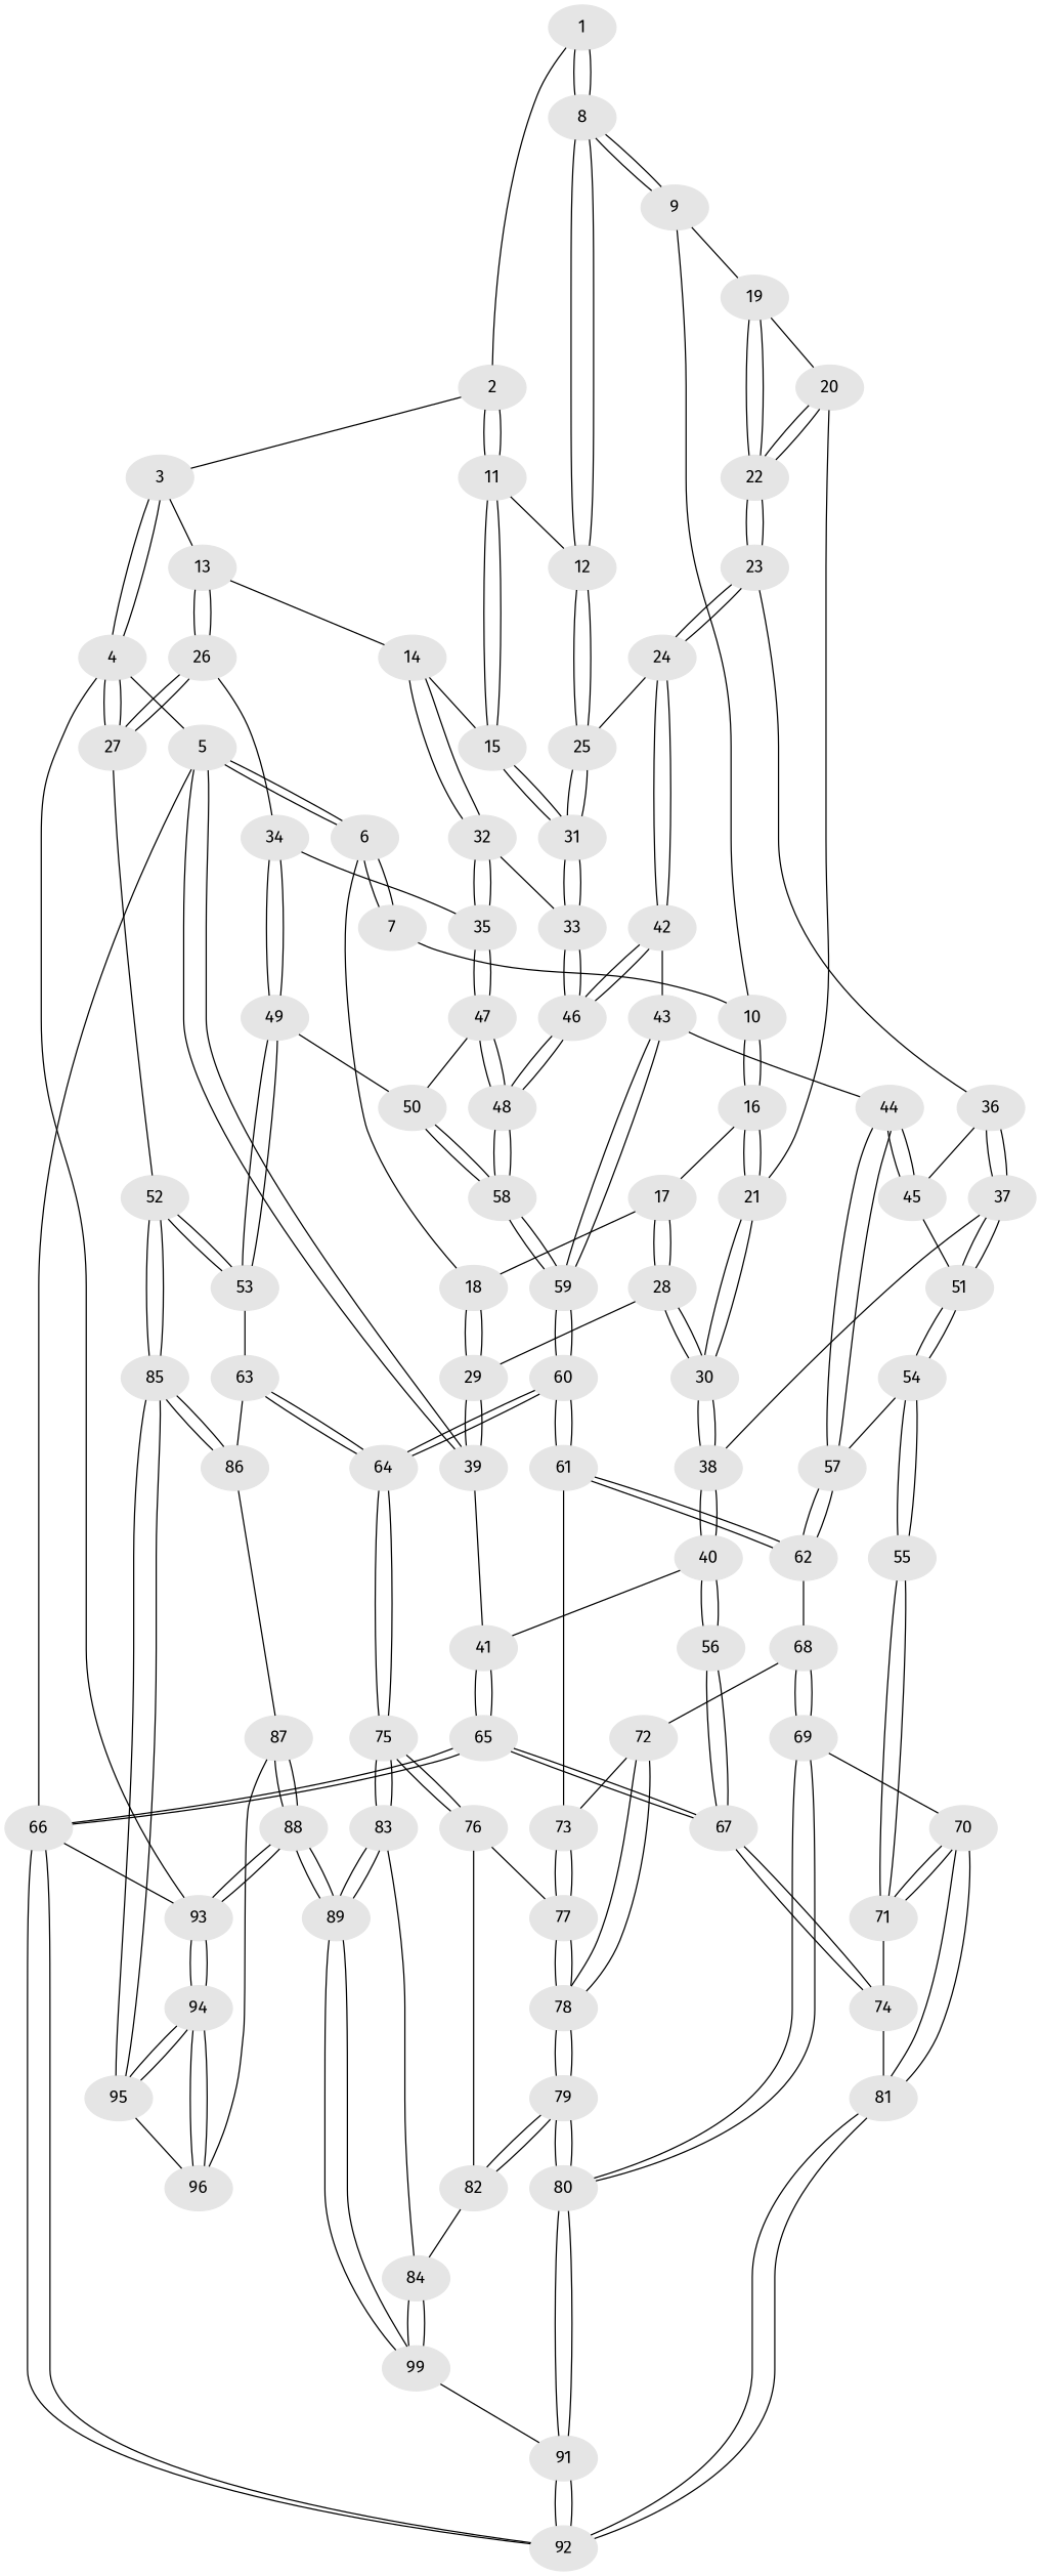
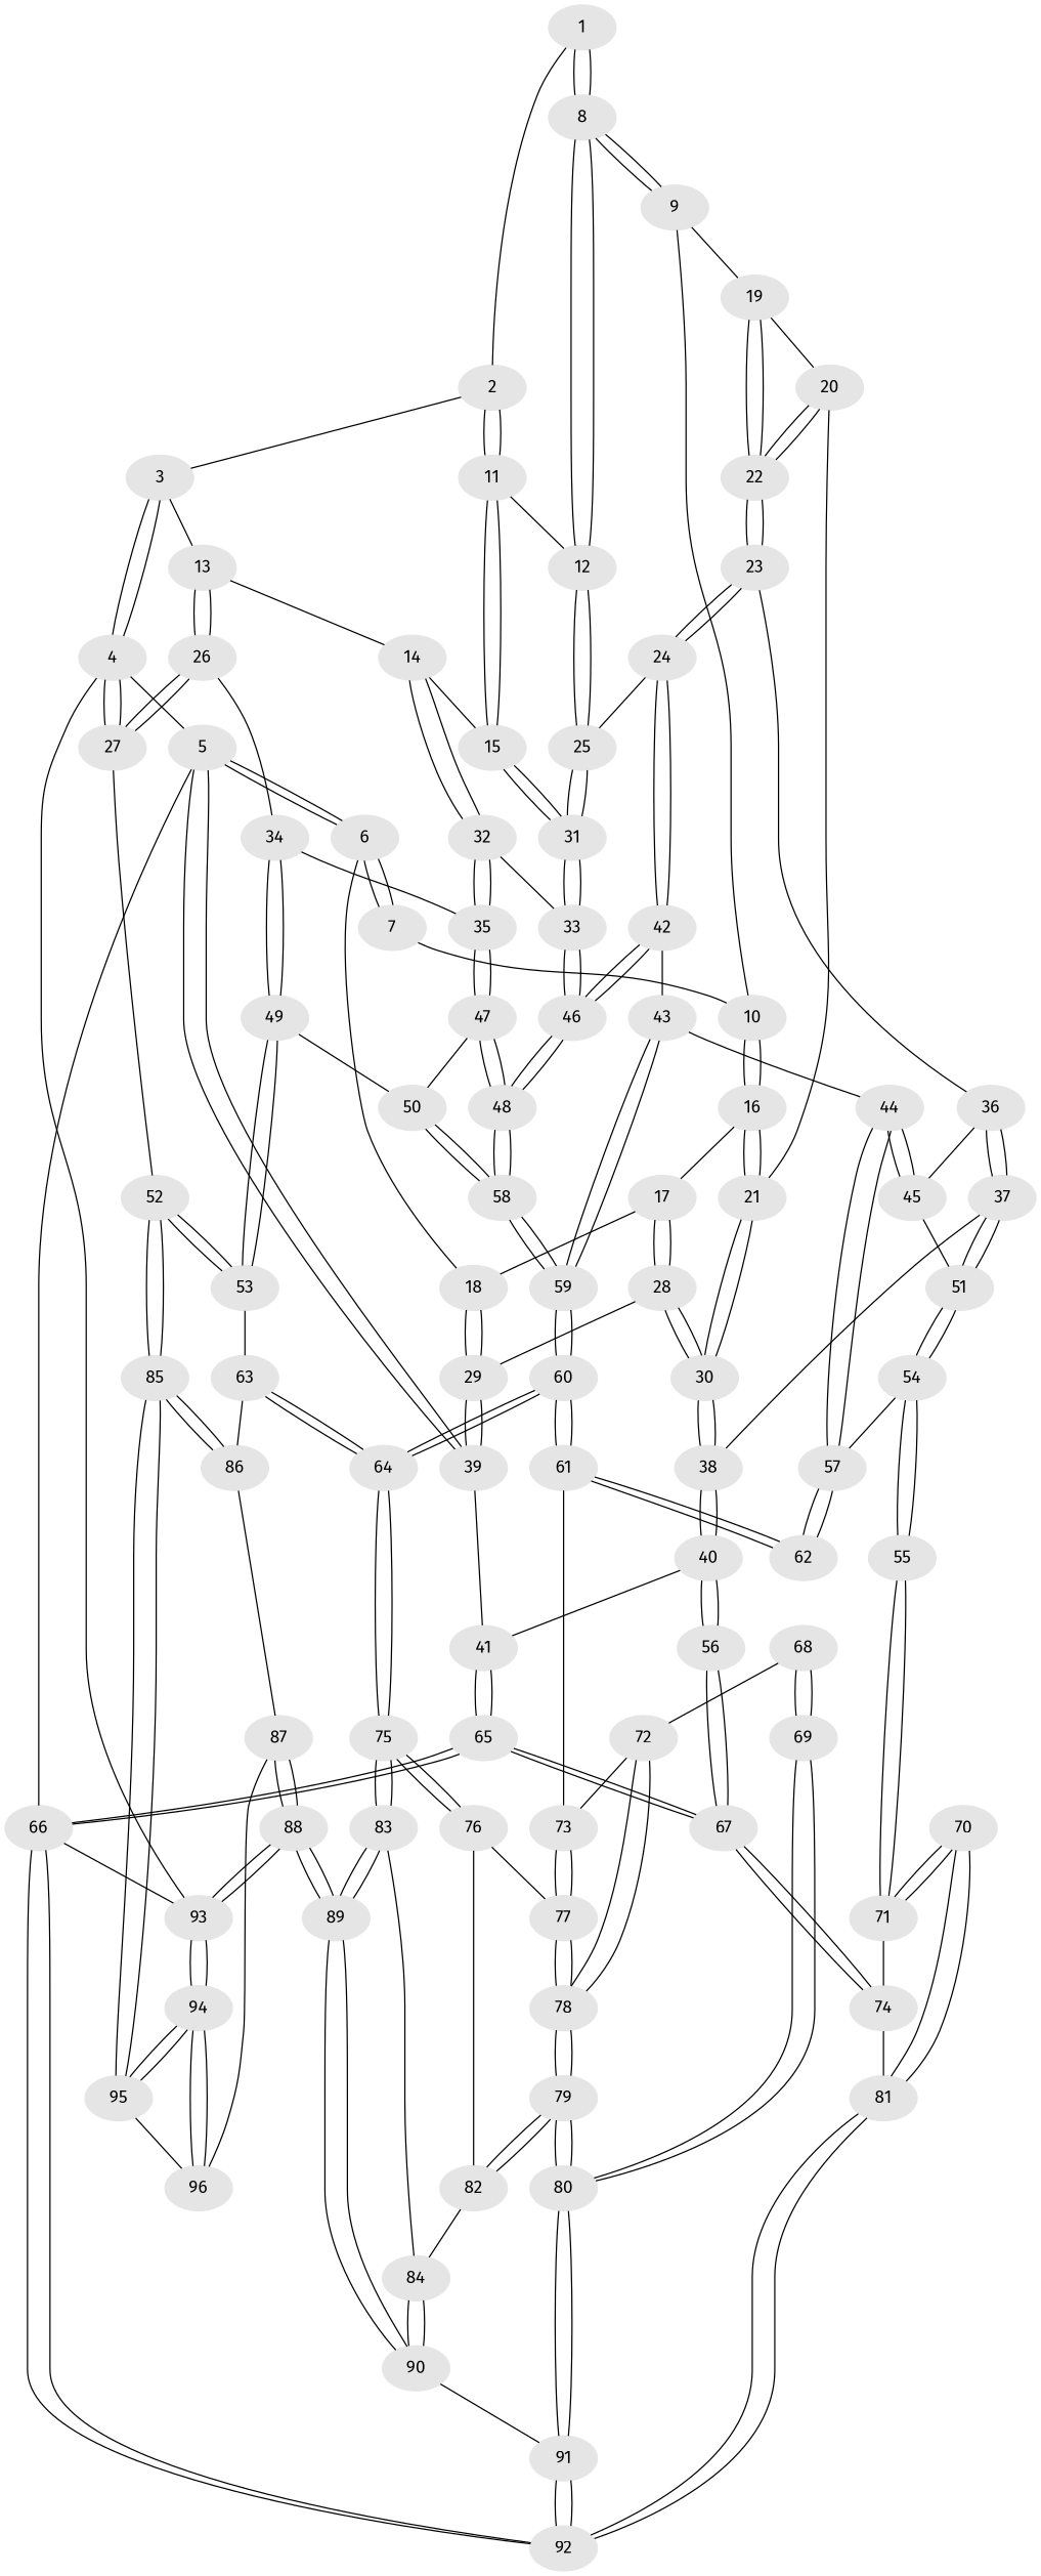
  graph {
    fontname="Fira Sans"
    node [color=gray90 fontname="Fira Sans" style=filled]
    edge [fontname="Fira Sans"]
    1
    2
    8
    3
    11
    9
    12
    4
    13
    15
    5
    27
    93
    14
    26
    6
    39
    66
    52
    94
    7
    18
    41
    92
    10
    29
    16
    19
    25
    20
    22
    17
    21
    31
    32
    34
    33
    35
    28
    30
    23
    38
    24
    36
    42
    37
    45
    46
    43
    49
    53
    85
    40
    47
    48
    50
    51
    54
    56
    65
    67
    44
    59
    57
    60
    62
    58
    63
    55
    86
    95
    64
    71
    74
    68
    61
    73
    75
    77
    69
    72
    87
    76
    83
    81
    70
    80
    78
    91
    79
    82
    84
    89
-   90 [label=99]
+   90
    96
    88
    1 -- 2
    1 -- 8
    1 -- 8
    2 -- 3
    2 -- 11
    2 -- 11
    8 -- 9
    8 -- 9
    8 -- 12
    8 -- 12
    3 -- 4
    3 -- 4
    3 -- 13
    11 -- 12
    11 -- 15
    11 -- 15
    9 -- 10
    9 -- 19
    12 -- 25
    12 -- 25
    4 -- 5
    4 -- 27
    4 -- 27
    4 -- 93
    13 -- 14
    13 -- 26
    13 -- 26
    15 -- 31
    15 -- 31
    5 -- 6
    5 -- 6
    5 -- 39
    5 -- 39
    5 -- 66
    27 -- 52
    93 -- 94
    93 -- 94
    14 -- 15
    14 -- 32
    14 -- 32
    26 -- 27
    26 -- 27
    26 -- 34
    6 -- 7
    6 -- 7
    6 -- 18
    39 -- 41
    66 -- 93
    66 -- 92
    66 -- 92
    52 -- 53
    52 -- 53
    52 -- 85
    52 -- 85
    94 -- 95
    94 -- 95
    94 -- 96
    94 -- 96
    7 -- 10
    18 -- 29
    18 -- 29
    41 -- 65
    41 -- 65
    10 -- 16
    10 -- 16
    29 -- 39
    29 -- 39
    16 -- 17
    16 -- 21
    16 -- 21
    19 -- 20
    19 -- 22
    19 -- 22
    25 -- 31
    25 -- 31
    20 -- 22
    20 -- 22
    20 -- 21
    22 -- 23
    22 -- 23
    17 -- 18
    17 -- 28
    17 -- 28
    21 -- 30
    21 -- 30
    31 -- 33
    31 -- 33
    32 -- 33
    32 -- 35
    32 -- 35
    34 -- 35
    34 -- 49
    34 -- 49
    33 -- 46
    33 -- 46
    35 -- 47
    35 -- 47
    28 -- 29
    28 -- 30
    28 -- 30
    30 -- 38
    30 -- 38
    23 -- 24
    23 -- 24
    23 -- 36
    38 -- 40
    38 -- 40
    24 -- 25
    24 -- 42
    24 -- 42
    36 -- 37
    36 -- 37
    36 -- 45
    42 -- 46
    42 -- 46
    42 -- 43
    37 -- 38
    37 -- 51
    37 -- 51
    45 -- 51
    46 -- 48
    46 -- 48
    43 -- 44
    43 -- 59
    43 -- 59
    49 -- 53
    49 -- 53
    49 -- 50
    53 -- 63
    85 -- 86
    85 -- 86
    85 -- 95
    85 -- 95
    40 -- 41
    40 -- 56
    40 -- 56
    47 -- 48
    47 -- 48
    47 -- 50
    48 -- 58
    48 -- 58
    50 -- 58
    50 -- 58
    51 -- 54
    51 -- 54
    54 -- 57
    54 -- 55
    54 -- 55
    56 -- 67
    56 -- 67
    65 -- 66
    65 -- 66
    65 -- 67
    65 -- 67
    67 -- 74
    67 -- 74
    44 -- 45
    44 -- 45
    44 -- 57
    44 -- 57
    59 -- 60
    59 -- 60
    57 -- 62
    57 -- 62
    60 -- 64
    60 -- 64
    60 -- 61
    60 -- 61
-   62 -- 68
    58 -- 59
    58 -- 59
    63 -- 86
    63 -- 64
    63 -- 64
    55 -- 71
    55 -- 71
    86 -- 87
    95 -- 96
    64 -- 75
    64 -- 75
    71 -- 74
    74 -- 81
    68 -- 69
    68 -- 69
    68 -- 72
    61 -- 62
    61 -- 62
    61 -- 73
    73 -- 77
    73 -- 77
    75 -- 76
    75 -- 76
    75 -- 83
    75 -- 83
    77 -- 78
    77 -- 78
-   69 -- 70
    69 -- 80
    69 -- 80
    72 -- 73
    72 -- 78
    72 -- 78
    87 -- 96
    87 -- 88
    87 -- 88
    76 -- 77
    76 -- 82
    83 -- 84
    83 -- 89
    83 -- 89
    81 -- 92
    81 -- 92
    70 -- 71
    70 -- 71
    70 -- 81
    70 -- 81
    80 -- 91
    80 -- 91
    78 -- 79
    78 -- 79
    91 -- 92
    91 -- 92
    79 -- 80
    79 -- 80
    79 -- 82
    79 -- 82
    82 -- 84
    84 -- 90
    84 -- 90
    89 -- 90
    89 -- 90
    90 -- 91
    88 -- 93
    88 -- 93
    88 -- 89
    88 -- 89
  }
